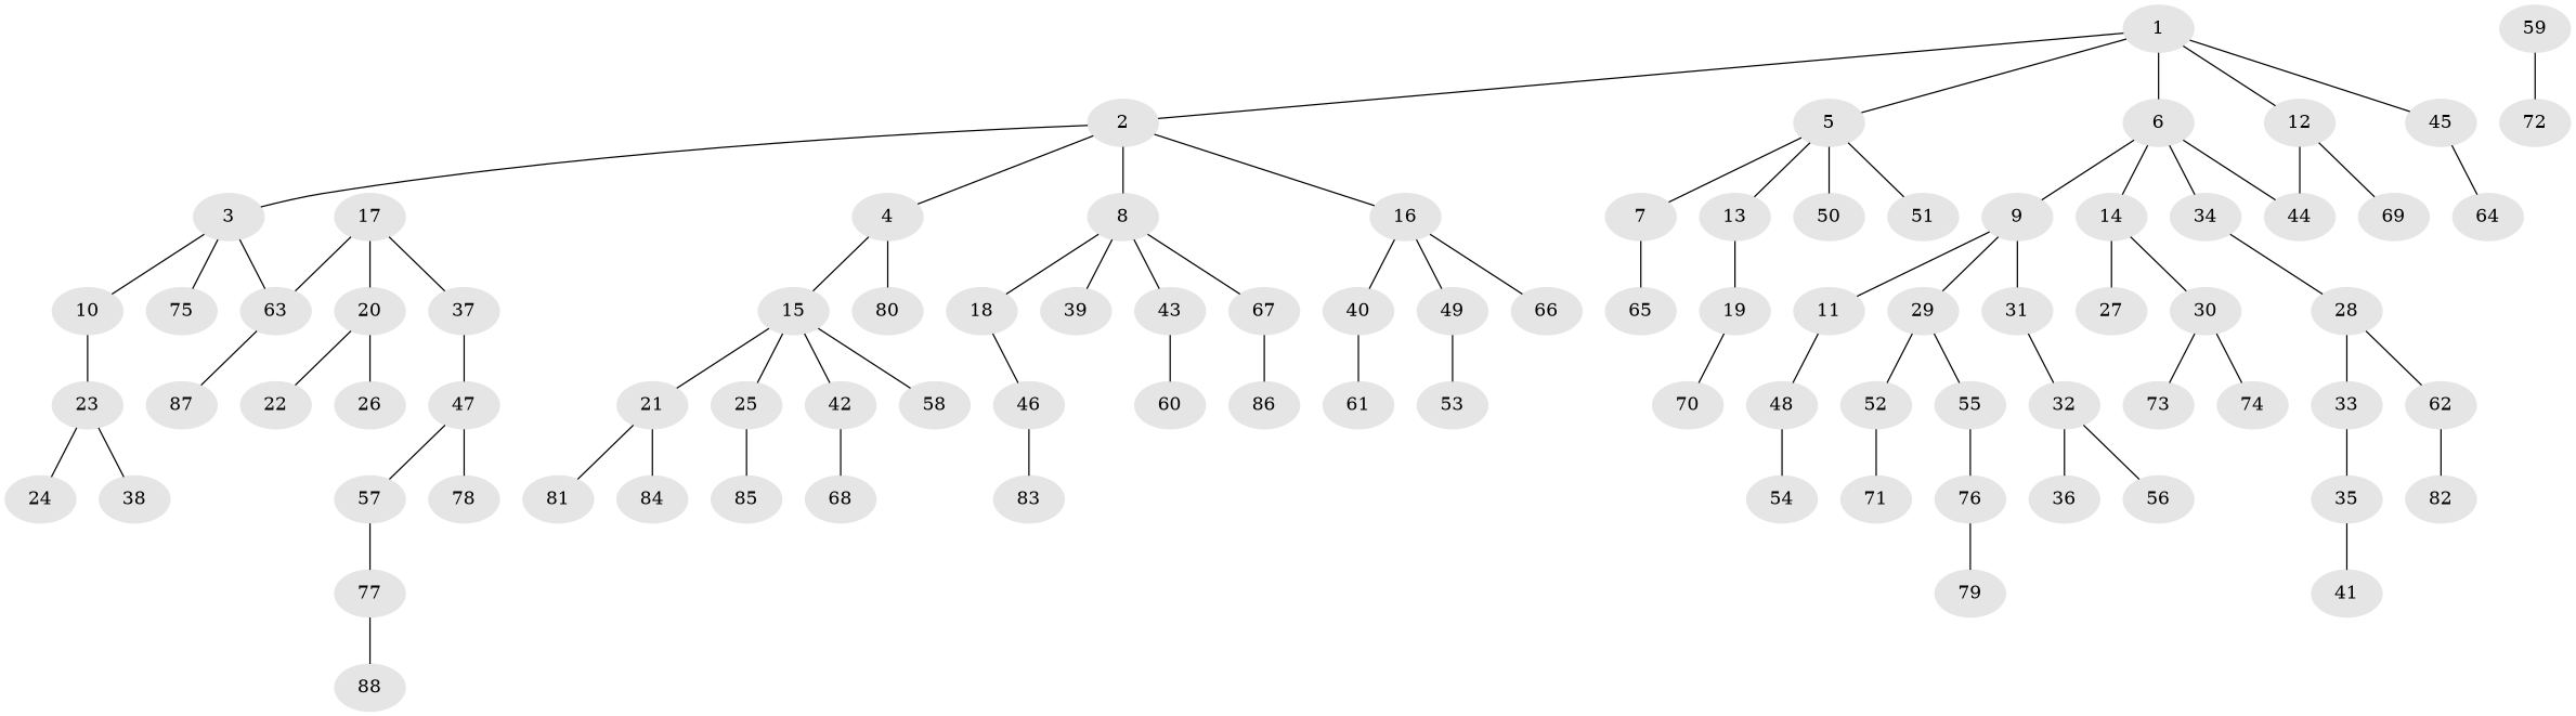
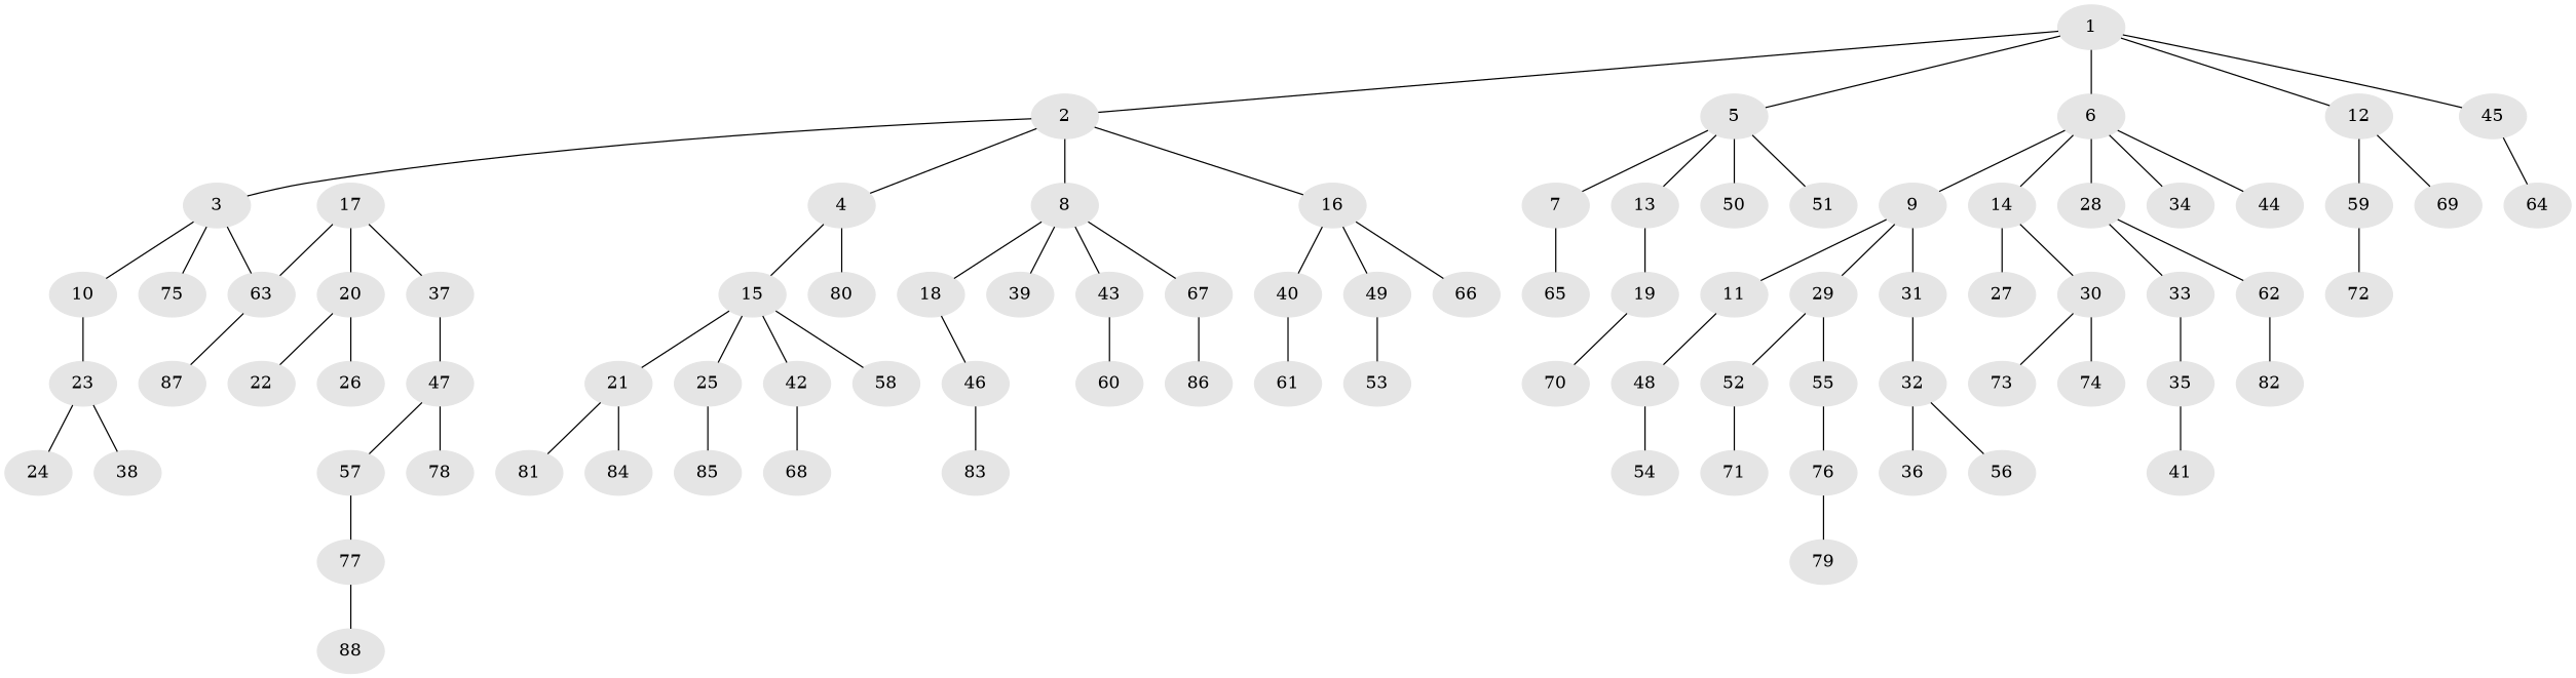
  graph {
    node [color=gray90 style=filled]
    1
    2
    5
    6
    12
    45
    3
    4
    8
    16
    7
    13
    50
    51
    9
    14
    28
    34
    44
    59
    69
    64
    10
    75
    63
    15
    80
    18
    39
    43
    67
    40
    49
    66
    23
    17
    20
    37
    21
    25
    42
    58
    65
    19
    11
    29
    31
    27
    30
    33
    62
    46
    60
    86
    48
    52
    55
    32
    24
    38
    54
    72
    70
    73
    74
    81
    84
    85
    68
    61
    53
    22
    26
    47
    87
    83
    35
    82
    71
    76
    36
    56
    41
    57
    78
    77
    79
    88
    1 -- 2
    1 -- 5
    1 -- 6
    1 -- 12
    1 -- 45
    2 -- 3
    2 -- 4
    2 -- 8
    2 -- 16
    5 -- 7
    5 -- 13
    5 -- 50
    5 -- 51
    6 -- 9
    6 -- 14
-   34 -- 28
+   6 -- 28
    6 -- 34
    6 -- 44
-   12 -- 44
+   12 -- 59
    12 -- 69
    45 -- 64
    3 -- 10
    3 -- 75
    3 -- 63
    4 -- 15
    4 -- 80
    8 -- 18
    8 -- 39
    8 -- 43
    8 -- 67
    16 -- 40
    16 -- 49
    16 -- 66
    7 -- 65
    13 -- 19
    9 -- 11
    9 -- 29
    9 -- 31
    14 -- 27
    14 -- 30
    28 -- 33
    28 -- 62
    59 -- 72
    10 -- 23
    63 -- 87
    15 -- 21
    15 -- 25
    15 -- 42
    15 -- 58
    18 -- 46
    43 -- 60
    67 -- 86
    40 -- 61
    49 -- 53
    23 -- 24
    23 -- 38
    17 -- 63
    17 -- 20
    17 -- 37
    20 -- 22
    20 -- 26
    37 -- 47
    21 -- 81
    21 -- 84
    25 -- 85
    42 -- 68
    19 -- 70
    11 -- 48
    29 -- 52
    29 -- 55
    31 -- 32
    30 -- 73
    30 -- 74
    33 -- 35
    62 -- 82
    46 -- 83
    48 -- 54
    52 -- 71
    55 -- 76
    32 -- 36
    32 -- 56
    47 -- 57
    47 -- 78
    35 -- 41
    76 -- 79
    57 -- 77
    77 -- 88
  }
